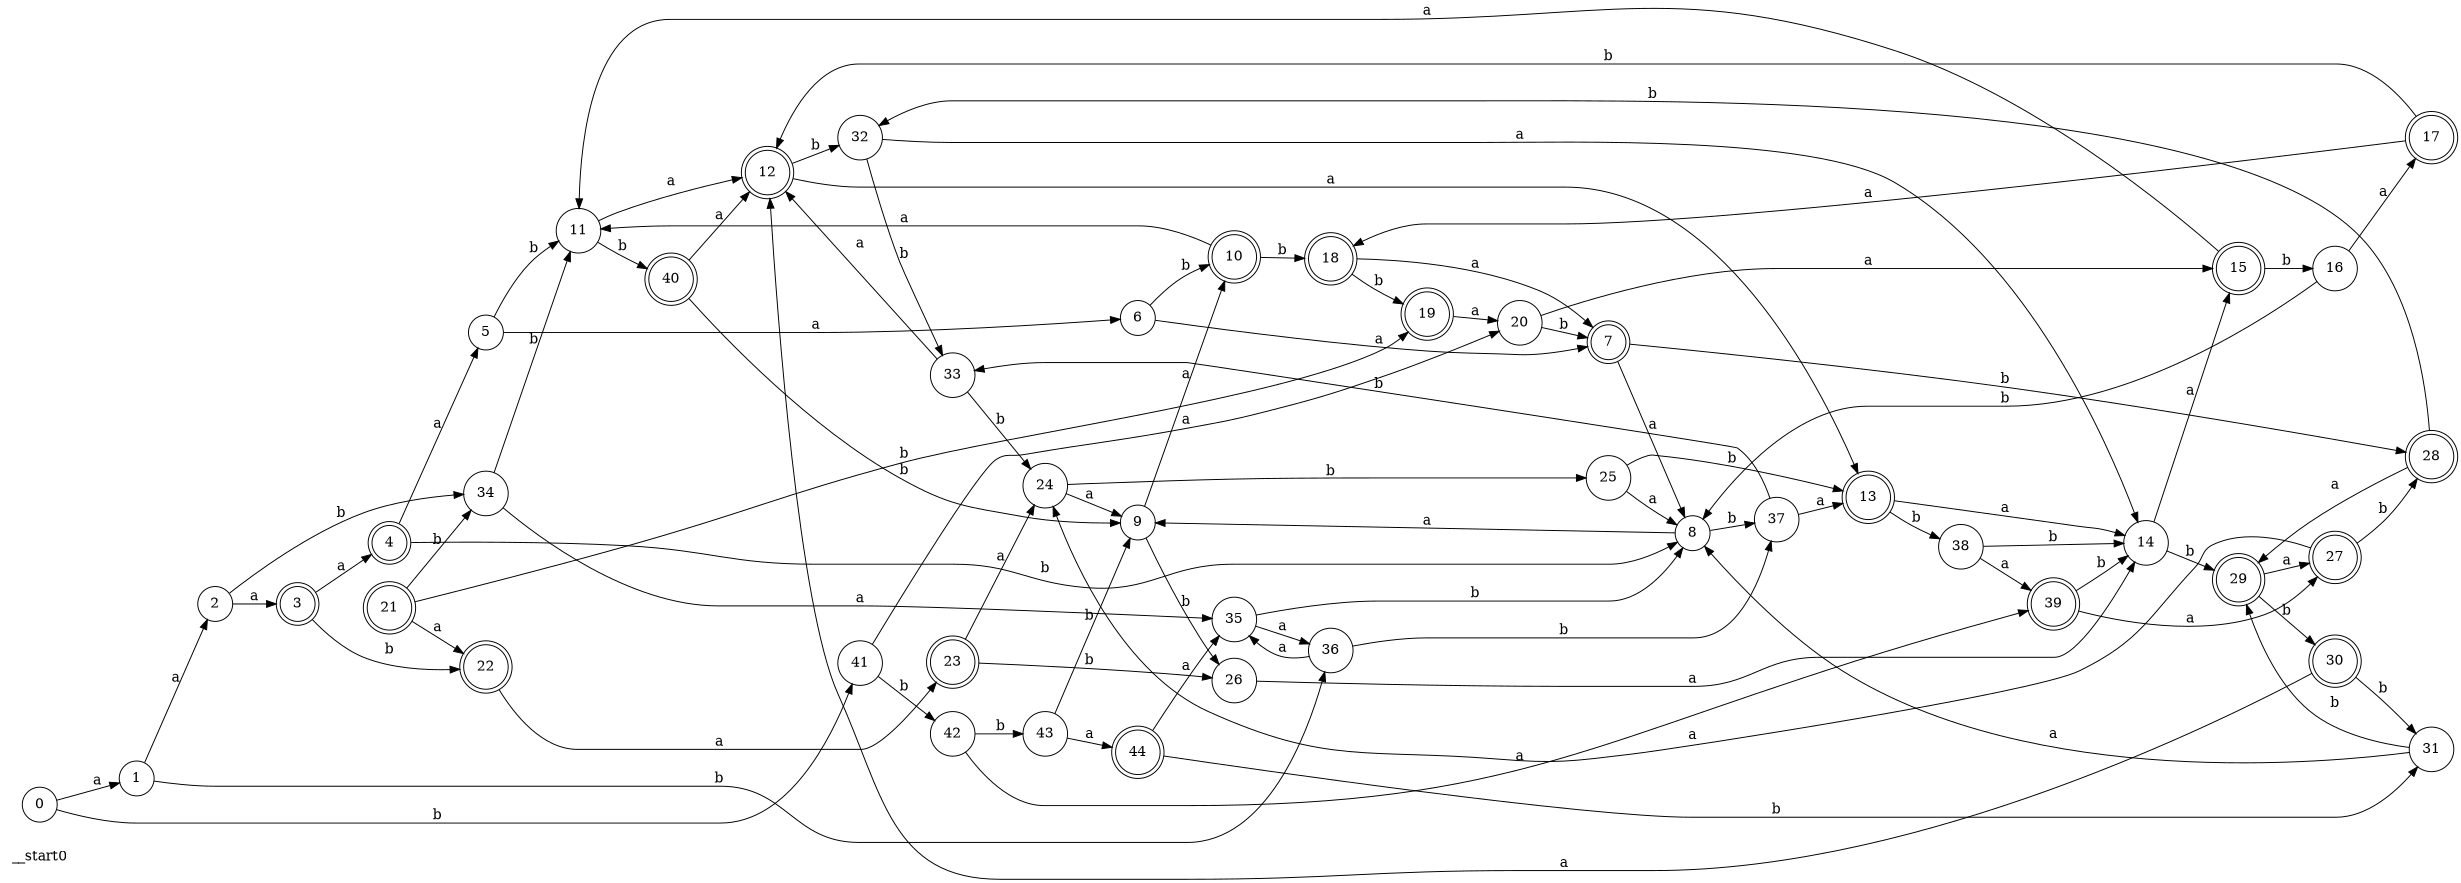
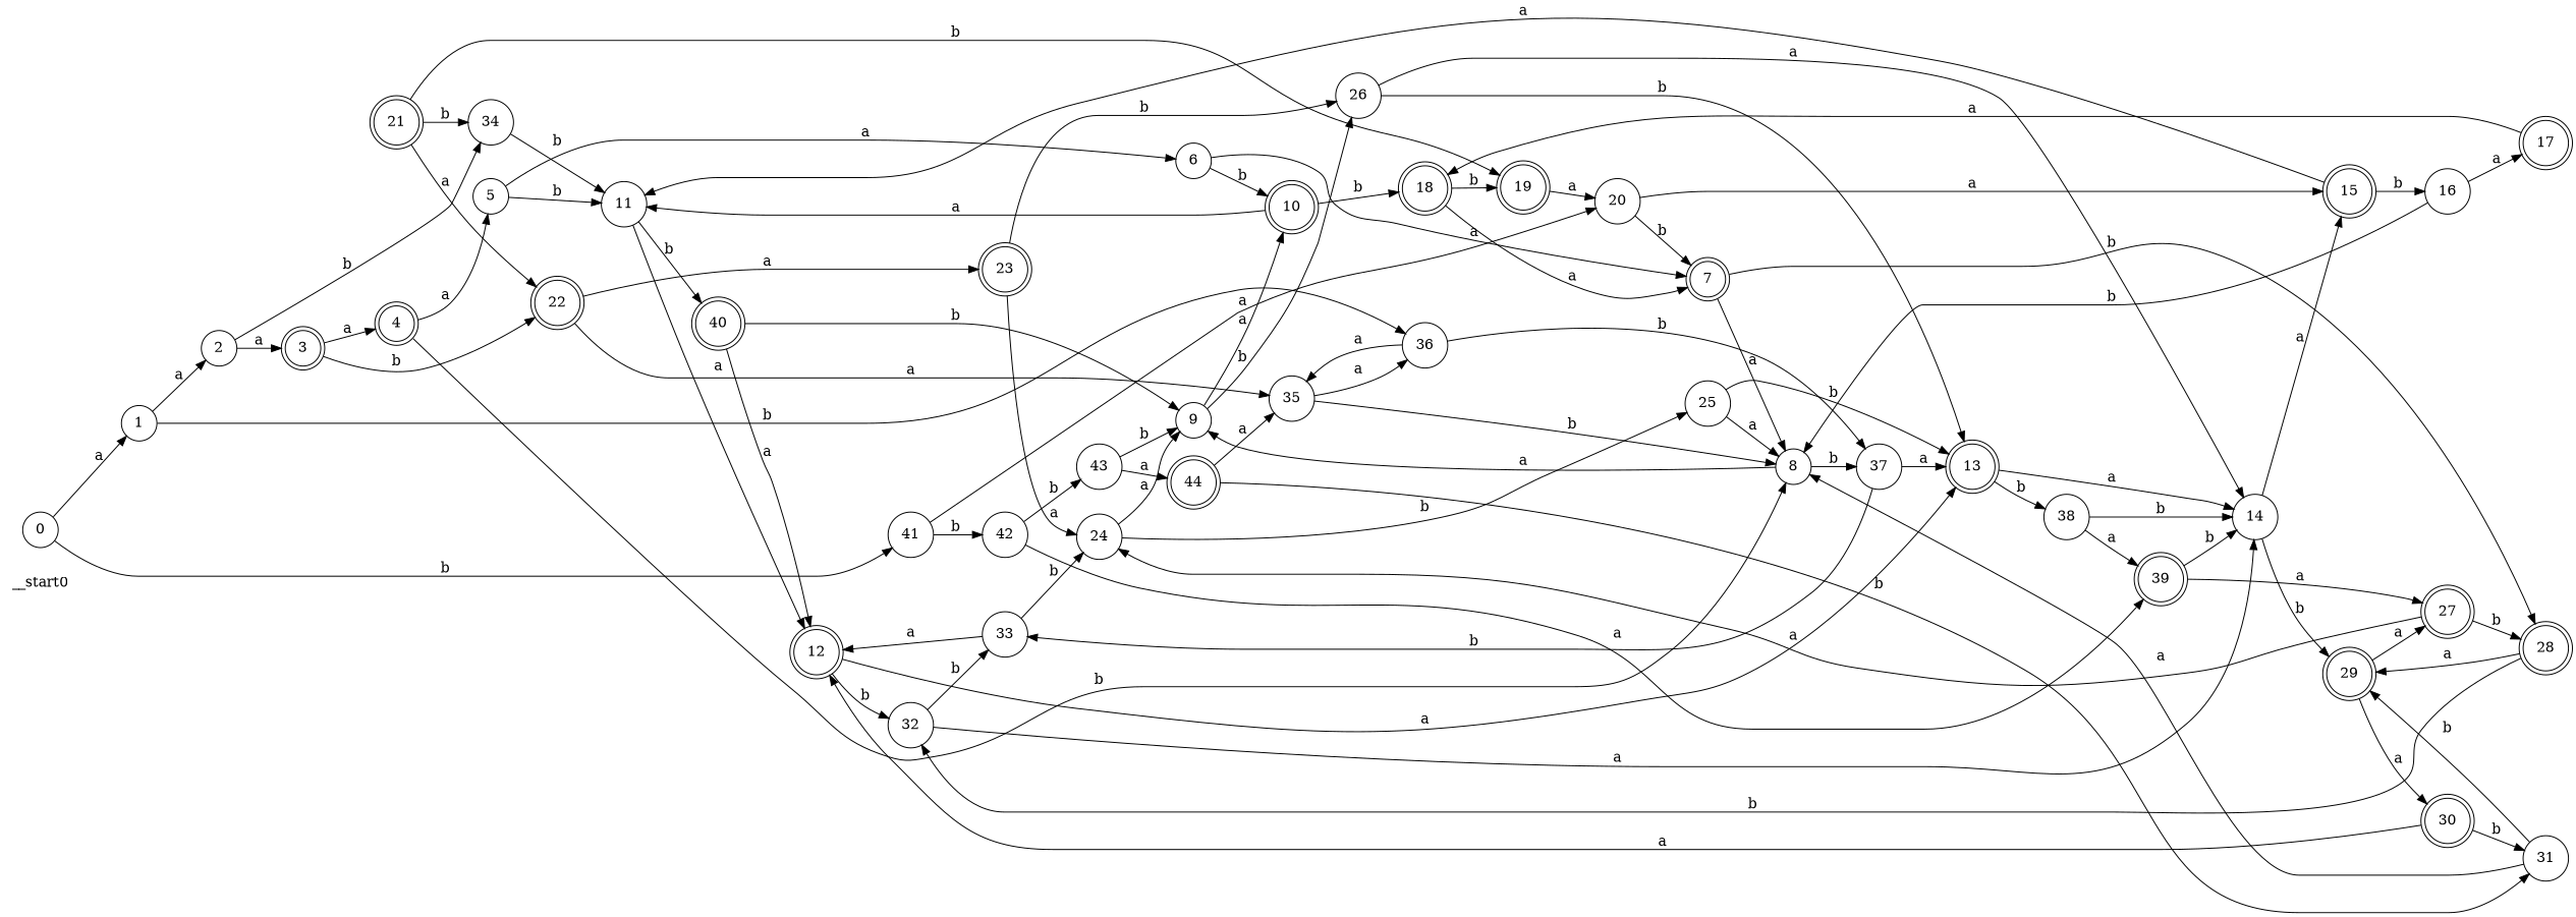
  digraph {
    rankdir=LR
    node [shape=circle color=black fillcolor=white style=filled]
    __start0 [shape=none color="" fillcolor="" style=""]
    n2 [label=0]
    n3 [label=1]
    n4 [label=41]
    n5 [label=2]
    n6 [label=36]
    n7 [label=20]
    n8 [label=42]
    n9 [label=3 shape=doublecircle style="rounded,filled"]
    n10 [label=34]
    n11 [label=37]
    n12 [label=35]
    n13 [label=4 shape=doublecircle style="rounded,filled"]
    n14 [label=22 shape=doublecircle style="rounded,filled"]
    n15 [label=11]
    n16 [label=5]
    n17 [label=8]
    n18 [label=23 shape=doublecircle style="rounded,filled"]
    n19 [label=6]
    n20 [label=9]
    n21 [label=7 shape=doublecircle style="rounded,filled"]
    n22 [label=10 shape=doublecircle style="rounded,filled"]
    n23 [label=12 shape=doublecircle style="rounded,filled"]
    n24 [label=40 shape=doublecircle style="rounded,filled"]
    n25 [label=28 shape=doublecircle style="rounded,filled"]
    n26 [label=18 shape=doublecircle style="rounded,filled"]
    n27 [label=32]
    n28 [label=29 shape=doublecircle style="rounded,filled"]
    n29 [label=26]
    n30 [label=13 shape=doublecircle style="rounded,filled"]
    n31 [label=33]
    n32 [label=14]
    n33 [label=19 shape=doublecircle style="rounded,filled"]
    n34 [label=38]
    n35 [label=15 shape=doublecircle style="rounded,filled"]
    n36 [label=39 shape=doublecircle style="rounded,filled"]
    n37 [label=16]
    n38 [label=27 shape=doublecircle style="rounded,filled"]
    n39 [label=30 shape=doublecircle style="rounded,filled"]
    n40 [label=17 shape=doublecircle style="rounded,filled"]
    n41 [label=21 shape=doublecircle]
    n42 [label=24]
    n43 [label=25]
    n44 [label=31]
    n45 [label=43]
    n46 [label=44 shape=doublecircle style="rounded,filled"]
    n2 -> n3 [label=a]
    n2 -> n4 [label=b]
    n3 -> n5 [label=a]
    n3 -> n6 [label=b]
    n4 -> n7 [label=a]
    n4 -> n8 [label=b]
    n5 -> n9 [label=a]
    n5 -> n10 [label=b]
    n6 -> n11 [label=b]
    n6 -> n12 [label=a]
    n7 -> n21 [label=b]
    n7 -> n35 [label=a]
    n8 -> n36 [label=a]
    n8 -> n45 [label=b]
    n9 -> n13 [label=a]
    n9 -> n14 [label=b]
-   n10 -> n12 [label=a]
+   n14 -> n12 [label=a]
    n10 -> n15 [label=b]
    n11 -> n30 [label=a]
    n11 -> n31 [label=b]
    n12 -> n6 [label=a]
    n12 -> n17 [label=b]
    n13 -> n16 [label=a]
    n13 -> n17 [label=b]
    n14 -> n18 [label=a]
    n15 -> n23 [label=a]
    n15 -> n24 [label=b]
    n16 -> n15 [label=b]
    n16 -> n19 [label=a]
    n17 -> n11 [label=b]
    n17 -> n20 [label=a]
    n18 -> n29 [label=b]
    n18 -> n42 [label=a]
    n19 -> n21 [label=a]
    n19 -> n22 [label=b]
    n20 -> n22 [label=a]
    n20 -> n29 [label=b]
    n21 -> n17 [label=a]
    n21 -> n25 [label=b]
    n22 -> n15 [label=a]
    n22 -> n26 [label=b]
    n23 -> n27 [label=b]
    n23 -> n30 [label=a]
    n24 -> n20 [label=b]
    n24 -> n23 [label=a]
    n25 -> n27 [label=b]
    n25 -> n28 [label=a]
    n26 -> n21 [label=a]
    n26 -> n33 [label=b]
    n27 -> n31 [label=b]
    n27 -> n32 [label=a]
    n28 -> n38 [label=a]
-   n28 -> n39 [label=b]
+   n28 -> n39 [label=a]
+   n29 -> n30 [label=b]
    n29 -> n32 [label=a]
    n30 -> n32 [label=a]
    n30 -> n34 [label=b]
    n31 -> n23 [label=a]
    n31 -> n42 [label=b]
    n32 -> n28 [label=b]
    n32 -> n35 [label=a]
    n33 -> n7 [label=a]
    n34 -> n32 [label=b]
    n34 -> n36 [label=a]
    n35 -> n15 [label=a]
    n35 -> n37 [label=b]
    n36 -> n32 [label=b]
    n36 -> n38 [label=a]
    n37 -> n17 [label=b]
    n37 -> n40 [label=a]
    n38 -> n25 [label=b]
    n38 -> n42 [label=a]
    n39 -> n23 [label=a]
    n39 -> n44 [label=b]
-   n40 -> n23 [label=b]
    n40 -> n26 [label=a]
    n41 -> n10 [label=b]
    n41 -> n14 [label=a]
    n41 -> n33 [label=b]
    n42 -> n20 [label=a]
    n42 -> n43 [label=b]
    n43 -> n17 [label=a]
    n43 -> n30 [label=b]
    n44 -> n17 [label=a]
    n44 -> n28 [label=b]
    n45 -> n20 [label=b]
    n45 -> n46 [label=a]
    n46 -> n12 [label=a]
    n46 -> n44 [label=b]
  }
